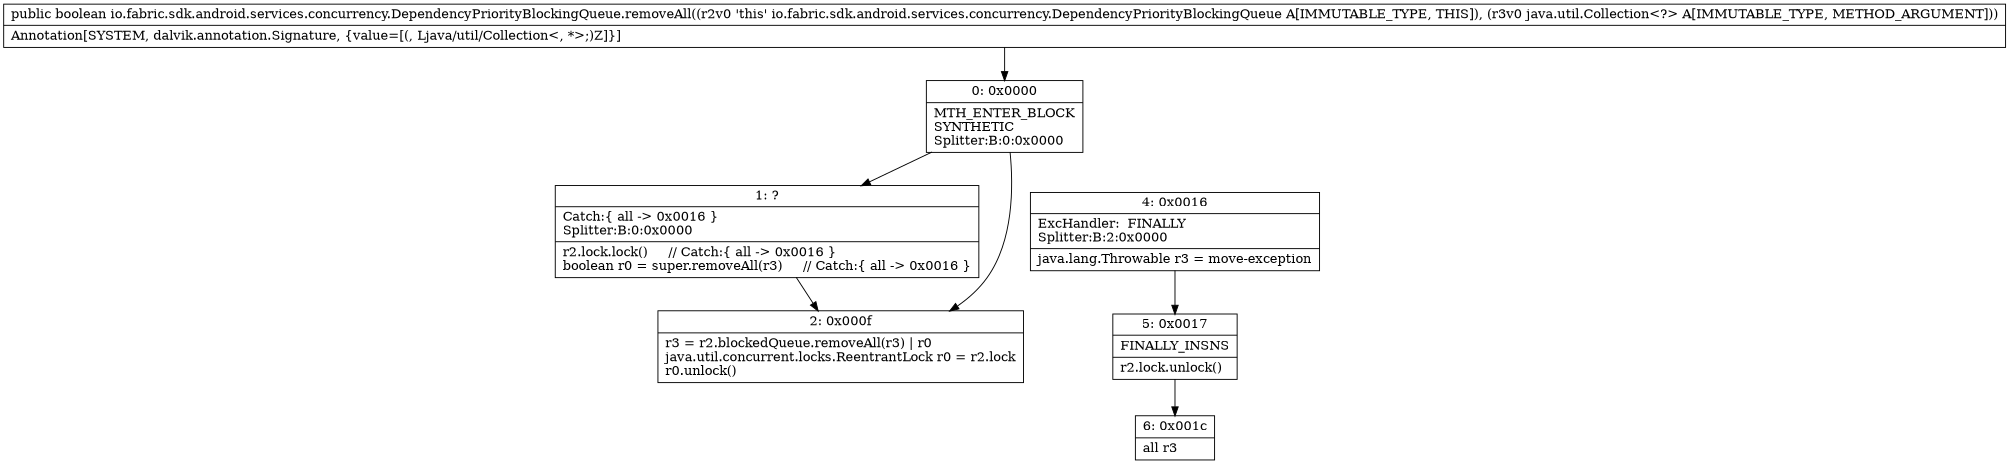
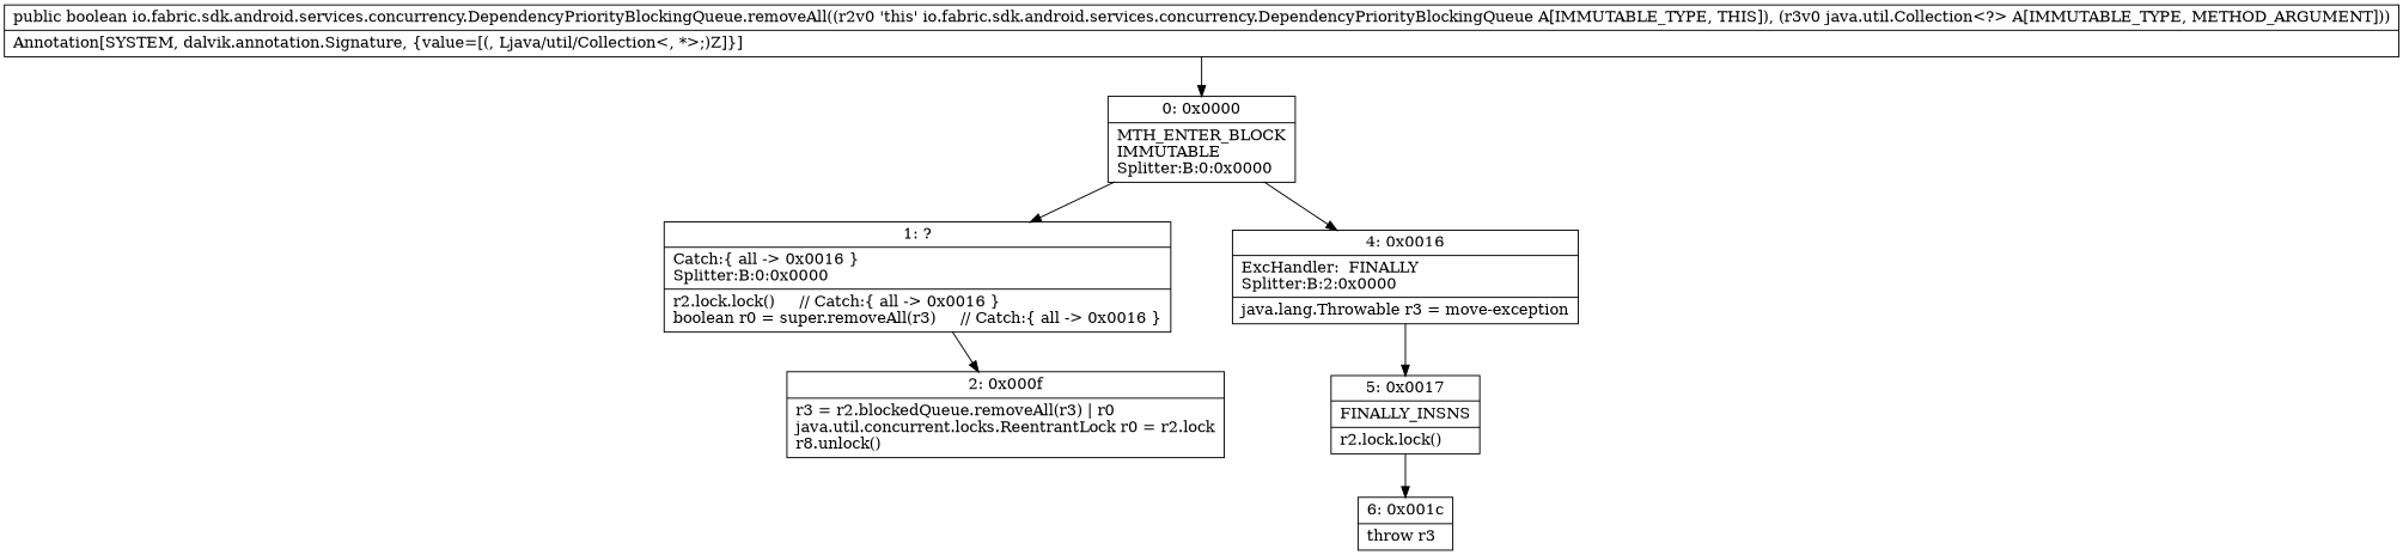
  digraph {
    node [shape=record]
-   n1 [label="{0\:\ 0x0000|MTH_ENTER_BLOCK\lSYNTHETIC\lSplitter:B:0:0x0000\l}"]
+   n1 [label="{0\:\ 0x0000|MTH_ENTER_BLOCK\lIMMUTABLE\lSplitter:B:0:0x0000\l}"]
    n2 [label="{1\:\ ?|Catch:\{ all \-\> 0x0016 \}\lSplitter:B:0:0x0000\l|r2.lock.lock()     \/\/ Catch:\{ all \-\> 0x0016 \}\lboolean r0 = super.removeAll(r3)     \/\/ Catch:\{ all \-\> 0x0016 \}\l}"]
    n3 [label="{4\:\ 0x0016|ExcHandler:  FINALLY\lSplitter:B:2:0x0000\l|java.lang.Throwable r3 = move\-exception\l}"]
-   n4 [label="{2\:\ 0x000f|r3 = r2.blockedQueue.removeAll(r3) \| r0\ljava.util.concurrent.locks.ReentrantLock r0 = r2.lock\lr0.unlock()\l}"]
-   n5 [label="{5\:\ 0x0017|FINALLY_INSNS\l|r2.lock.unlock()\l}"]
-   n6 [label="{6\:\ 0x001c|all r3\l}"]
+   n4 [label="{2\:\ 0x000f|r3 = r2.blockedQueue.removeAll(r3) \| r0\ljava.util.concurrent.locks.ReentrantLock r0 = r2.lock\lr8.unlock()\l}"]
+   n5 [label="{5\:\ 0x0017|FINALLY_INSNS\l|r2.lock.lock()\l}"]
+   n6 [label="{6\:\ 0x001c|throw r3\l}"]
    n7 [label="{public boolean io.fabric.sdk.android.services.concurrency.DependencyPriorityBlockingQueue.removeAll((r2v0 'this' io.fabric.sdk.android.services.concurrency.DependencyPriorityBlockingQueue A[IMMUTABLE_TYPE, THIS]), (r3v0 java.util.Collection\<?\> A[IMMUTABLE_TYPE, METHOD_ARGUMENT]))  | Annotation[SYSTEM, dalvik.annotation.Signature, \{value=[(, Ljava\/util\/Collection\<, *\>;)Z]\}]\l}"]
    n1 -> n2
-   n1 -> n4
+   n1 -> n3
    n2 -> n4
    n3 -> n5
    n5 -> n6
    n7 -> n1
  }
